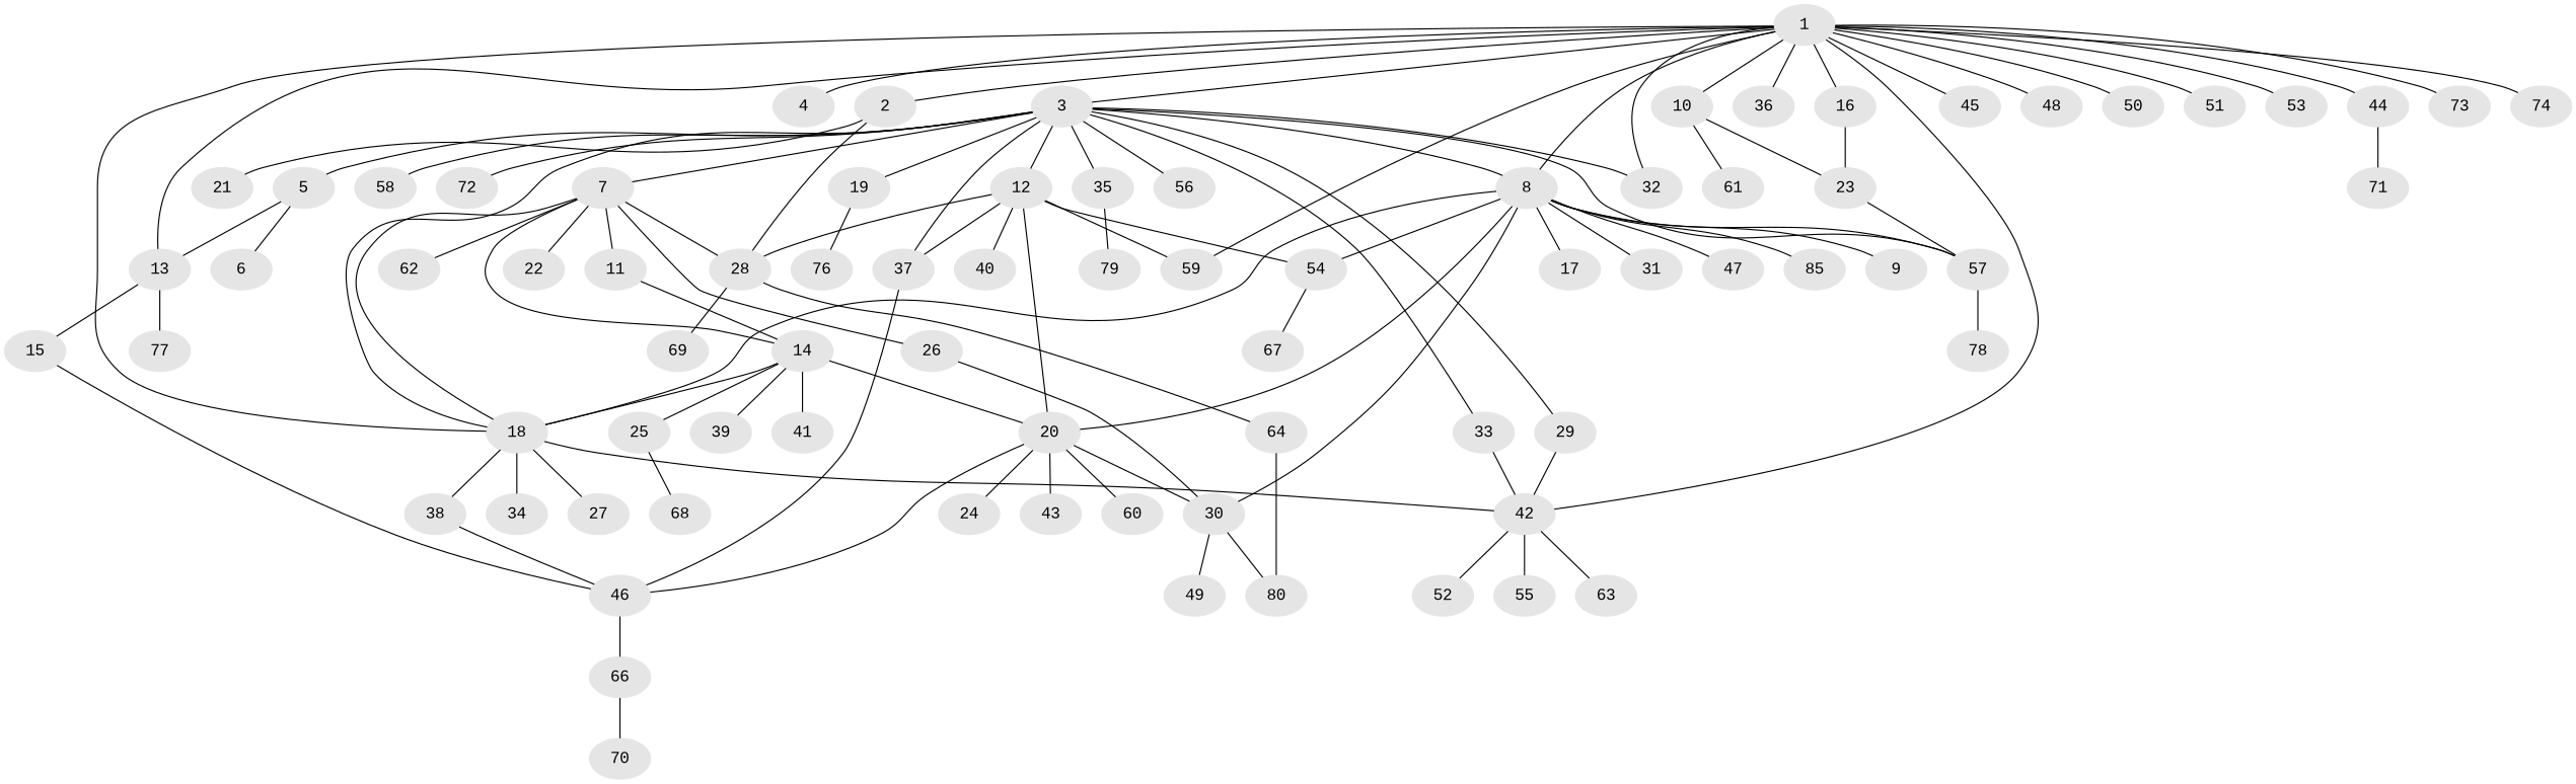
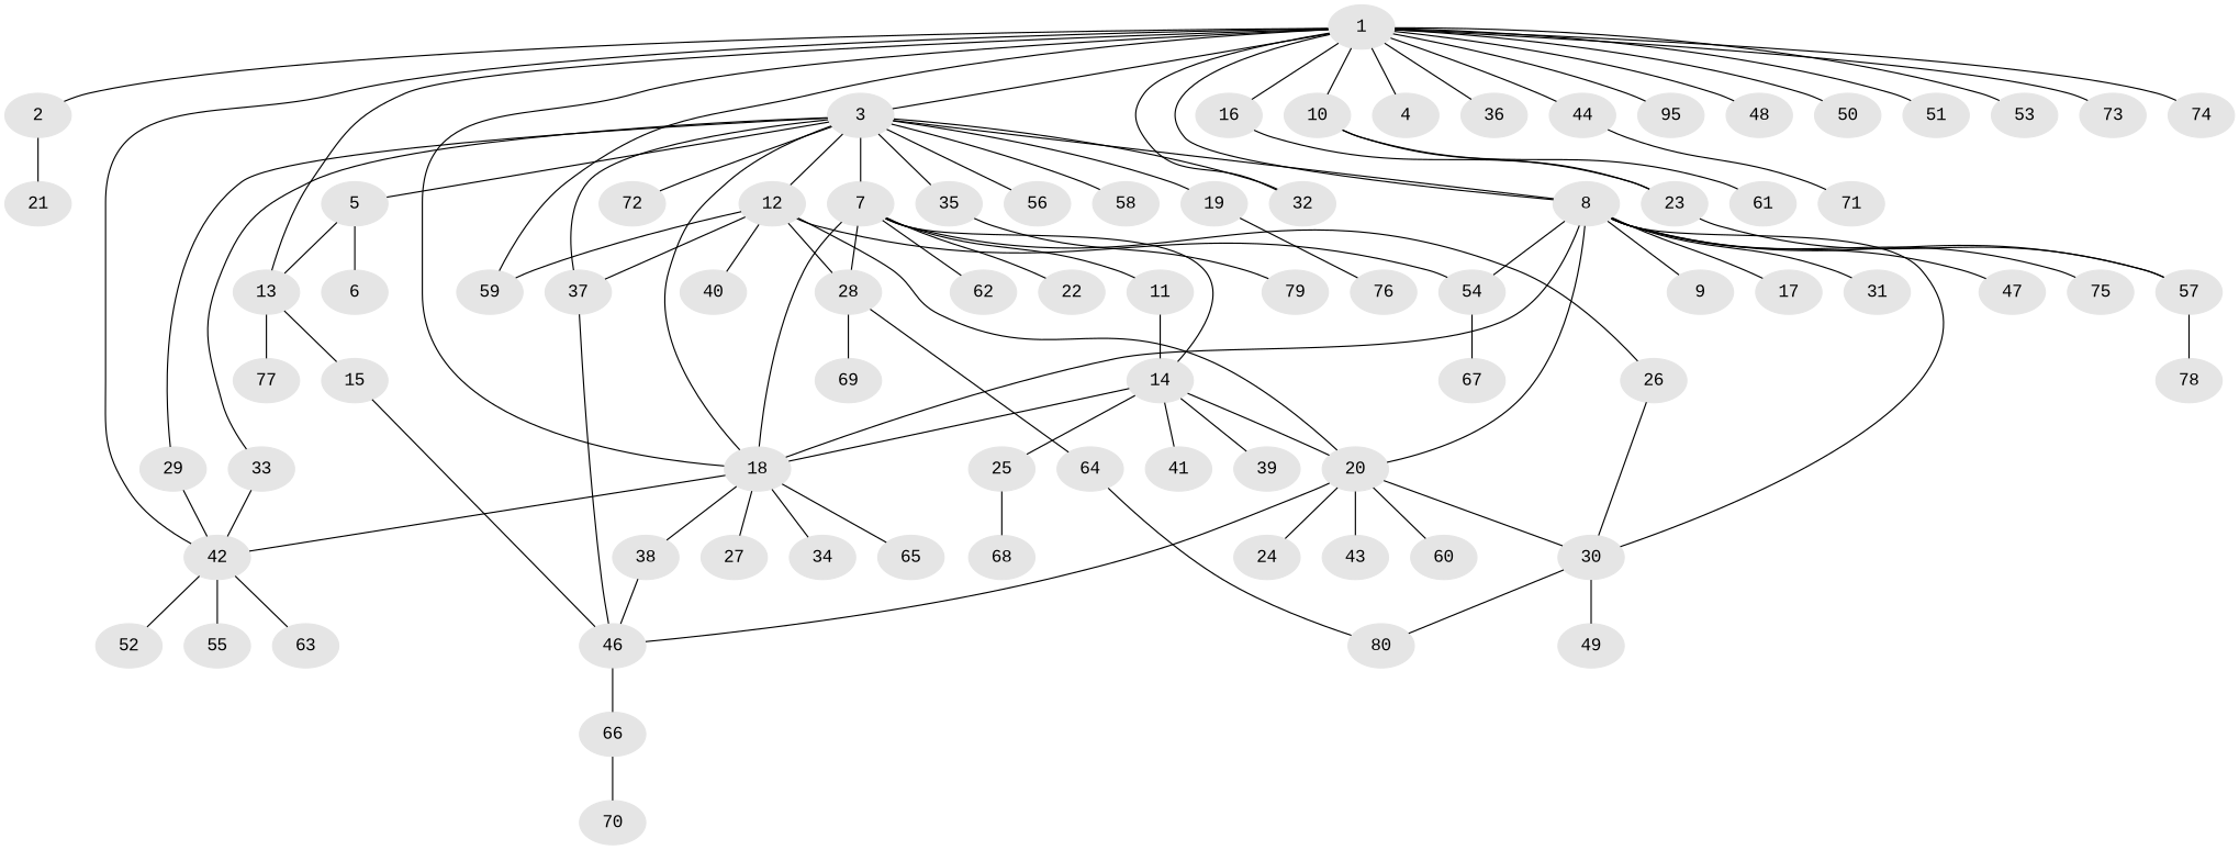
  graph {
    fontname="Liberation Mono"
    node [color=gray90 fontname="Liberation Mono" style=filled]
    edge [fontname="Liberation Mono"]
    1
    2
    3
    4
    8
    10
    13
    16
    18
    32
    36
    42
    44
-   45
+   45 [label=95]
    48
    50
    51
    53
    59
    73
    74
    21
    28
    5
    7
    12
    19
    29
    33
    35
    37
    56
    57
    58
    72
    30
    9
    17
    20
    31
    47
    54
-   75 [label=85]
+   75
    23
    61
    15
    77
    27
    34
    38
+   65
    52
    55
    63
    71
    64
    69
    6
    11
    14
    22
    26
    62
    40
    76
    49
    80
    79
    46
    78
    25
    39
    41
    24
    43
    60
    67
    68
    66
    70
    1 -- 2
    1 -- 3
    1 -- 4
    1 -- 8
    1 -- 10
    1 -- 13
    1 -- 16
    1 -- 18
    1 -- 32
    1 -- 36
    1 -- 42
    1 -- 44
    1 -- 45
    1 -- 48
    1 -- 50
    1 -- 51
    1 -- 53
    1 -- 59
    1 -- 73
    1 -- 74
    2 -- 21
-   2 -- 28
    3 -- 8
    3 -- 18
    3 -- 32
    3 -- 5
    3 -- 7
    3 -- 12
    3 -- 19
    3 -- 29
    3 -- 33
    3 -- 35
    3 -- 37
    3 -- 56
-   3 -- 57
    3 -- 58
    3 -- 72
    8 -- 18
    8 -- 57
    8 -- 30
    8 -- 9
    8 -- 17
    8 -- 20
    8 -- 31
    8 -- 47
    8 -- 54
    8 -- 75
    10 -- 23
    10 -- 61
    13 -- 15
    13 -- 77
    16 -- 23
    18 -- 42
    18 -- 27
    18 -- 34
    18 -- 38
+   18 -- 65
    42 -- 52
    42 -- 55
    42 -- 63
    44 -- 71
    28 -- 64
    28 -- 69
    5 -- 13
    5 -- 6
    7 -- 18
    7 -- 28
    7 -- 11
    7 -- 14
    7 -- 22
    7 -- 26
    7 -- 62
    12 -- 59
    12 -- 28
    12 -- 37
    12 -- 20
    12 -- 54
    12 -- 40
    19 -- 76
    29 -- 42
    33 -- 42
    35 -- 79
    37 -- 46
    57 -- 78
    30 -- 49
    30 -- 80
    20 -- 30
    20 -- 46
    20 -- 24
    20 -- 43
    20 -- 60
    54 -- 67
    23 -- 57
    15 -- 46
    38 -- 46
    64 -- 80
    11 -- 14
    14 -- 18
    14 -- 20
    14 -- 25
    14 -- 39
    14 -- 41
    26 -- 30
    46 -- 66
    25 -- 68
    66 -- 70
  }
